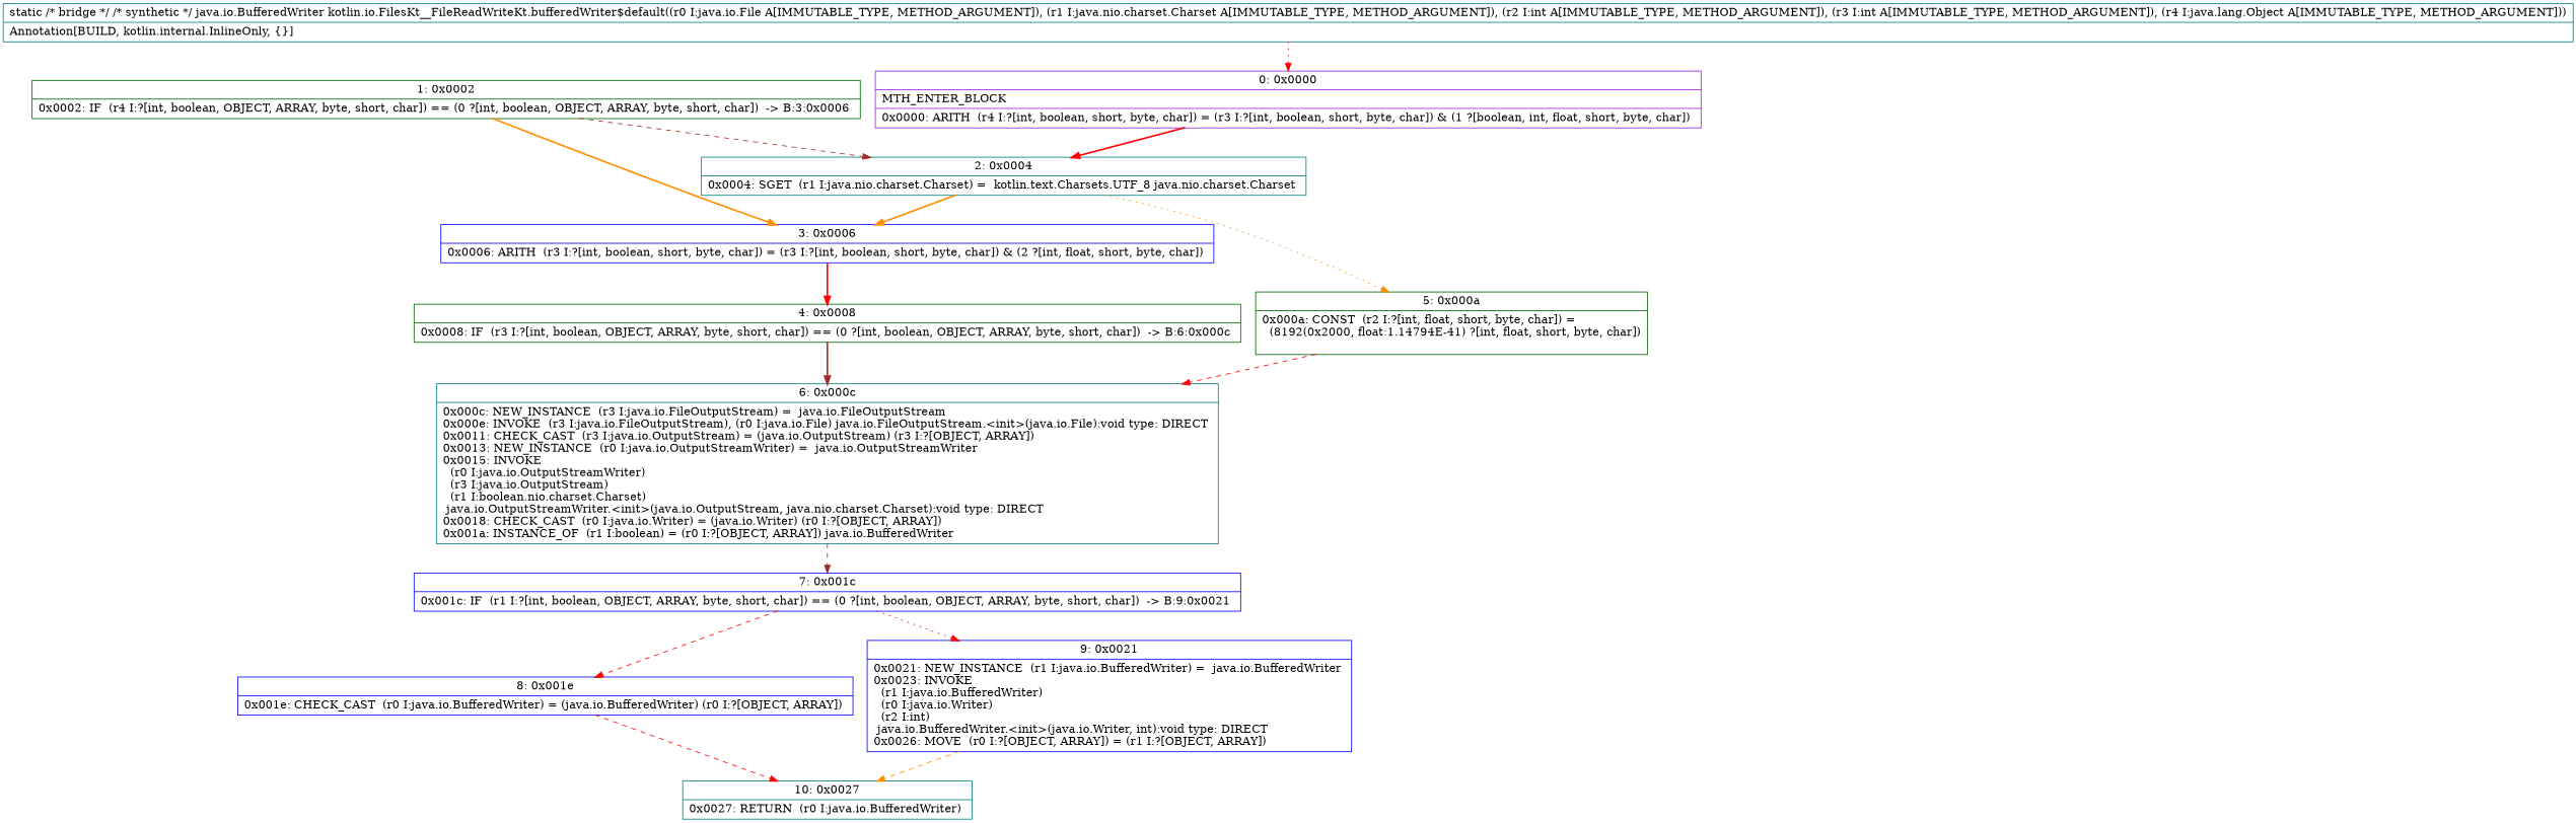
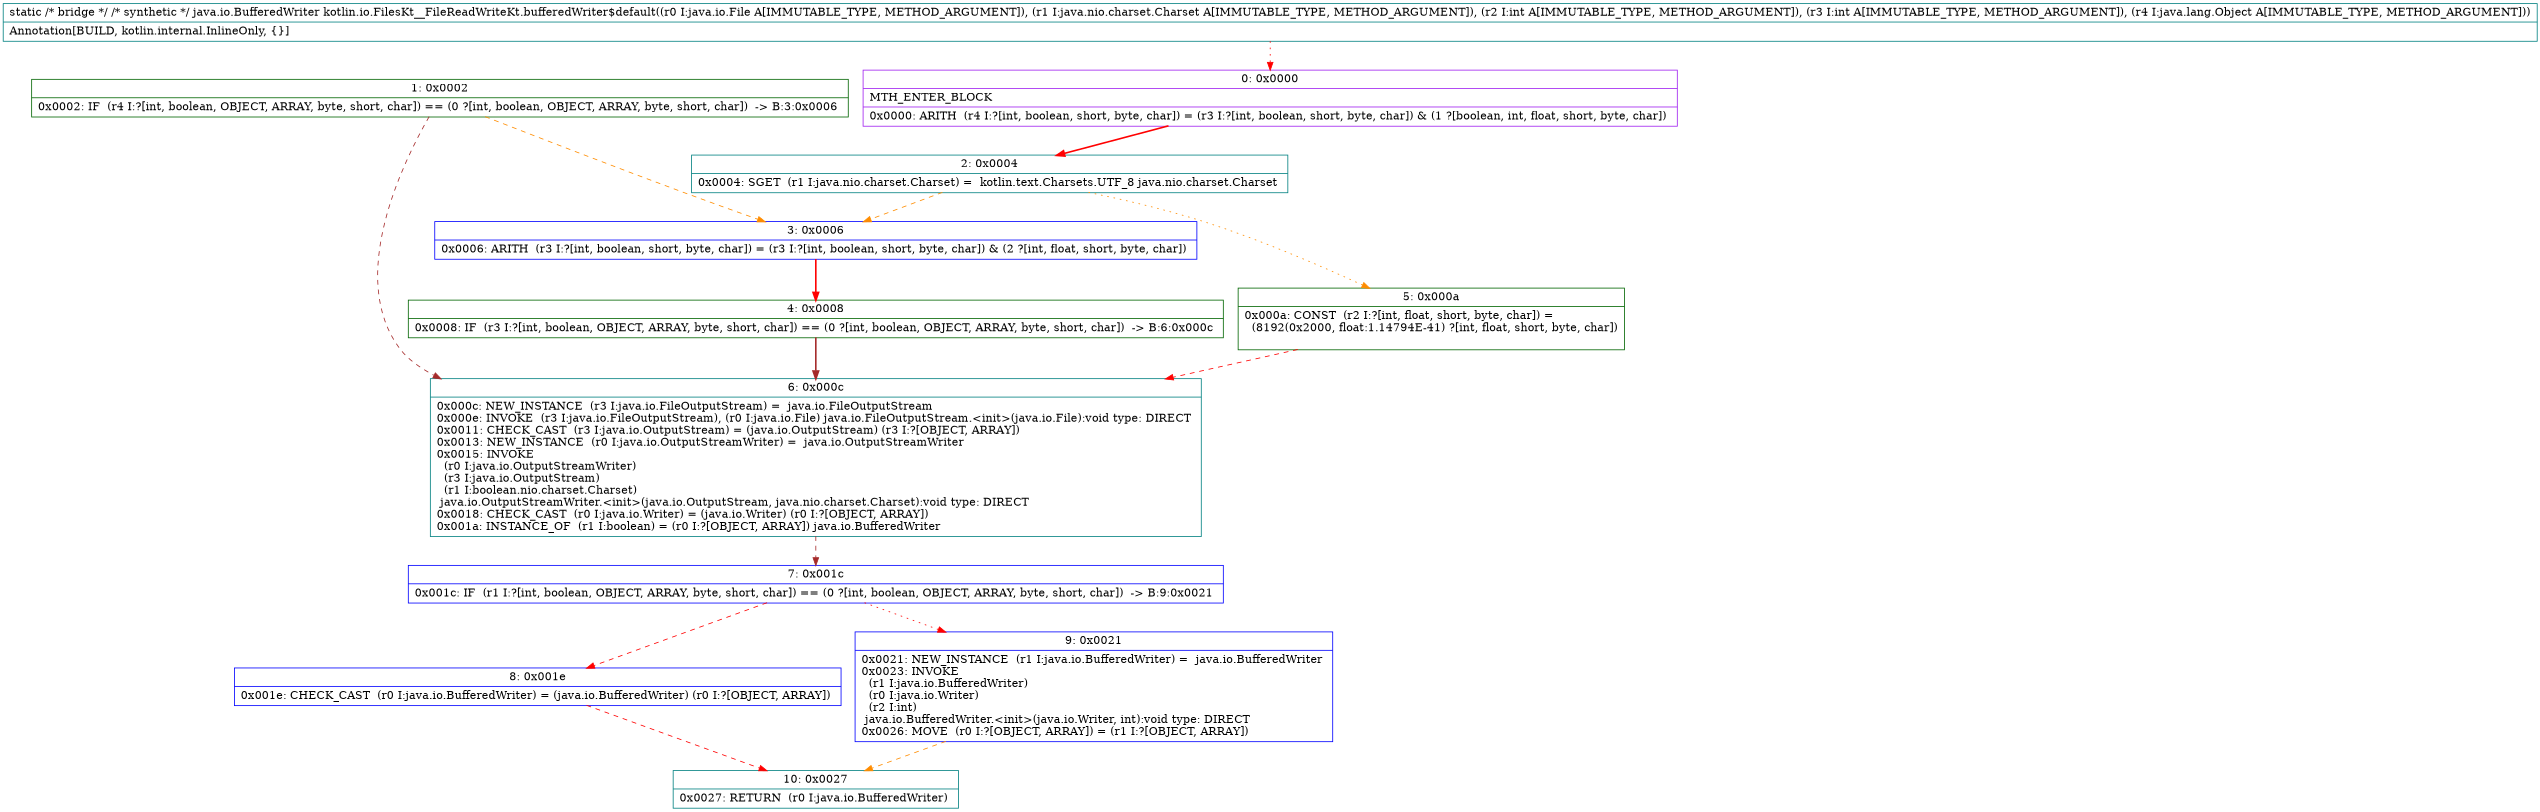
  digraph {
    node [color=teal shape=record]
    edge [color=red style=dashed]
    n1 [color=purple label="{0\:\ 0x0000|MTH_ENTER_BLOCK\l|0x0000: ARITH  (r4 I:?[int, boolean, short, byte, char]) = (r3 I:?[int, boolean, short, byte, char]) & (1 ?[boolean, int, float, short, byte, char]) \l}"]
    n2 [label="{2\:\ 0x0004|0x0004: SGET  (r1 I:java.nio.charset.Charset) =  kotlin.text.Charsets.UTF_8 java.nio.charset.Charset \l}"]
    n3 [color=darkgreen label="{1\:\ 0x0002|0x0002: IF  (r4 I:?[int, boolean, OBJECT, ARRAY, byte, short, char]) == (0 ?[int, boolean, OBJECT, ARRAY, byte, short, char])  \-\> B:3:0x0006 \l}"]
    n4 [color=blue label="{3\:\ 0x0006|0x0006: ARITH  (r3 I:?[int, boolean, short, byte, char]) = (r3 I:?[int, boolean, short, byte, char]) & (2 ?[int, float, short, byte, char]) \l}"]
    n5 [color=darkgreen label="{5\:\ 0x000a|0x000a: CONST  (r2 I:?[int, float, short, byte, char]) = \l  (8192(0x2000, float:1.14794E\-41) ?[int, float, short, byte, char])\l \l}"]
    n6 [color=darkgreen label="{4\:\ 0x0008|0x0008: IF  (r3 I:?[int, boolean, OBJECT, ARRAY, byte, short, char]) == (0 ?[int, boolean, OBJECT, ARRAY, byte, short, char])  \-\> B:6:0x000c \l}"]
    n7 [label="{6\:\ 0x000c|0x000c: NEW_INSTANCE  (r3 I:java.io.FileOutputStream) =  java.io.FileOutputStream \l0x000e: INVOKE  (r3 I:java.io.FileOutputStream), (r0 I:java.io.File) java.io.FileOutputStream.\<init\>(java.io.File):void type: DIRECT \l0x0011: CHECK_CAST  (r3 I:java.io.OutputStream) = (java.io.OutputStream) (r3 I:?[OBJECT, ARRAY]) \l0x0013: NEW_INSTANCE  (r0 I:java.io.OutputStreamWriter) =  java.io.OutputStreamWriter \l0x0015: INVOKE  \l  (r0 I:java.io.OutputStreamWriter)\l  (r3 I:java.io.OutputStream)\l  (r1 I:boolean.nio.charset.Charset)\l java.io.OutputStreamWriter.\<init\>(java.io.OutputStream, java.nio.charset.Charset):void type: DIRECT \l0x0018: CHECK_CAST  (r0 I:java.io.Writer) = (java.io.Writer) (r0 I:?[OBJECT, ARRAY]) \l0x001a: INSTANCE_OF  (r1 I:boolean) = (r0 I:?[OBJECT, ARRAY]) java.io.BufferedWriter \l}"]
    n8 [color=blue label="{7\:\ 0x001c|0x001c: IF  (r1 I:?[int, boolean, OBJECT, ARRAY, byte, short, char]) == (0 ?[int, boolean, OBJECT, ARRAY, byte, short, char])  \-\> B:9:0x0021 \l}"]
    n9 [color=blue label="{8\:\ 0x001e|0x001e: CHECK_CAST  (r0 I:java.io.BufferedWriter) = (java.io.BufferedWriter) (r0 I:?[OBJECT, ARRAY]) \l}"]
    n10 [color=blue label="{9\:\ 0x0021|0x0021: NEW_INSTANCE  (r1 I:java.io.BufferedWriter) =  java.io.BufferedWriter \l0x0023: INVOKE  \l  (r1 I:java.io.BufferedWriter)\l  (r0 I:java.io.Writer)\l  (r2 I:int)\l java.io.BufferedWriter.\<init\>(java.io.Writer, int):void type: DIRECT \l0x0026: MOVE  (r0 I:?[OBJECT, ARRAY]) = (r1 I:?[OBJECT, ARRAY]) \l}"]
    n11 [label="{10\:\ 0x0027|0x0027: RETURN  (r0 I:java.io.BufferedWriter) \l}"]
    n12 [label="{static \/* bridge *\/ \/* synthetic *\/ java.io.BufferedWriter kotlin.io.FilesKt__FileReadWriteKt.bufferedWriter$default((r0 I:java.io.File A[IMMUTABLE_TYPE, METHOD_ARGUMENT]), (r1 I:java.nio.charset.Charset A[IMMUTABLE_TYPE, METHOD_ARGUMENT]), (r2 I:int A[IMMUTABLE_TYPE, METHOD_ARGUMENT]), (r3 I:int A[IMMUTABLE_TYPE, METHOD_ARGUMENT]), (r4 I:java.lang.Object A[IMMUTABLE_TYPE, METHOD_ARGUMENT]))  | Annotation[BUILD, kotlin.internal.InlineOnly, \{\}]\l}"]
    n1 -> n2 [style=bold]
-   n2 -> n4 [color=darkorange style=bold]
+   n2 -> n4 [color=darkorange]
    n2 -> n5 [color=darkorange style=dotted]
-   n3 -> n2 [color=brown]
-   n3 -> n4 [color=darkorange style=bold]
+   n3 -> n7 [color=brown]
+   n3 -> n4 [color=darkorange]
    n4 -> n6 [style=bold]
    n5 -> n7
    n6 -> n7 [color=brown style=bold]
    n7 -> n8 [color=brown]
    n8 -> n9
    n8 -> n10 [style=dotted]
    n9 -> n11
    n10 -> n11 [color=darkorange]
    n12 -> n1 [style=dotted]
  }
